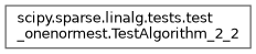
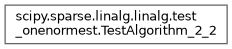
  digraph {
    rankdir=LR
-   n1 [color=grey40 fillcolor=white fontname=Helvetica fontsize=10 height=0.2 label="scipy.sparse.linalg.tests.test\l_onenormest.TestAlgorithm_2_2" shape=box style=filled width=0.4]
+   n1 [color=grey40 fillcolor=white fontname=Helvetica fontsize=10 height=0.2 label="scipy.sparse.linalg.linalg.test\l_onenormest.TestAlgorithm_2_2" shape=box style=filled width=0.4]
  }
